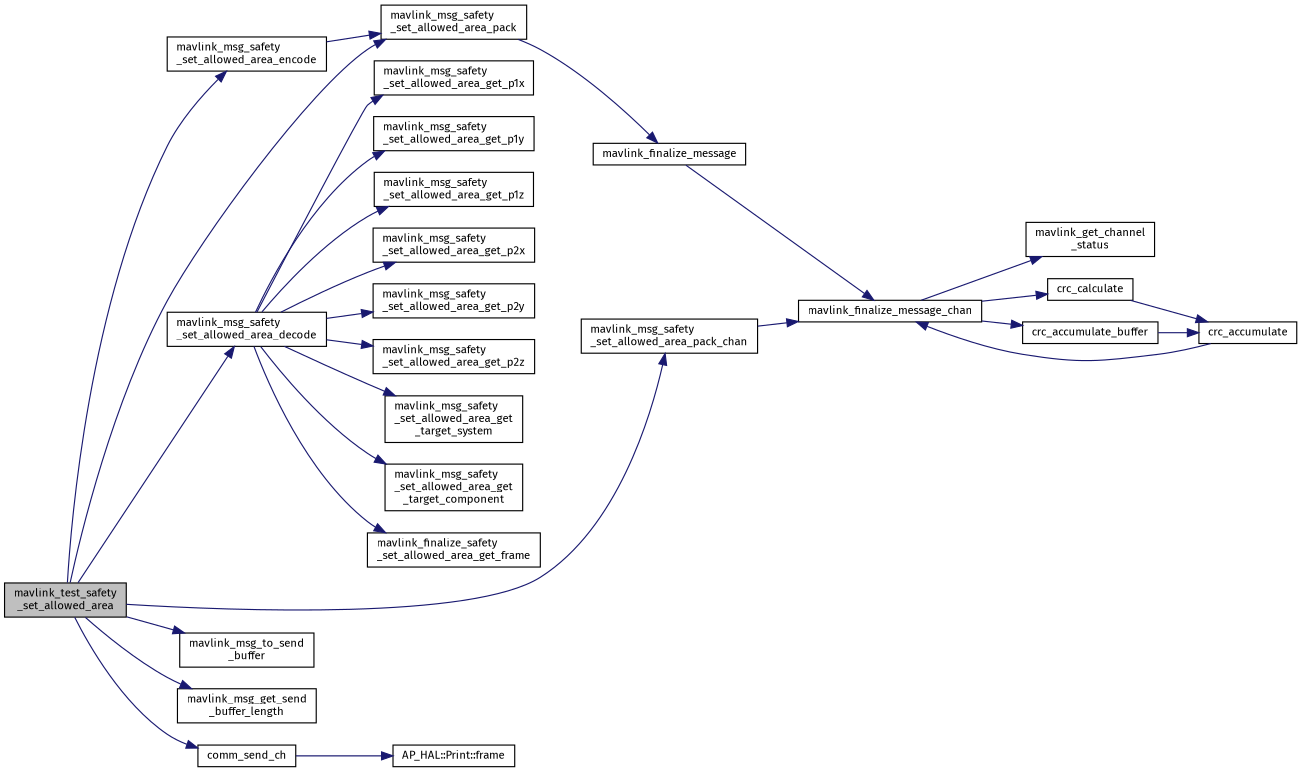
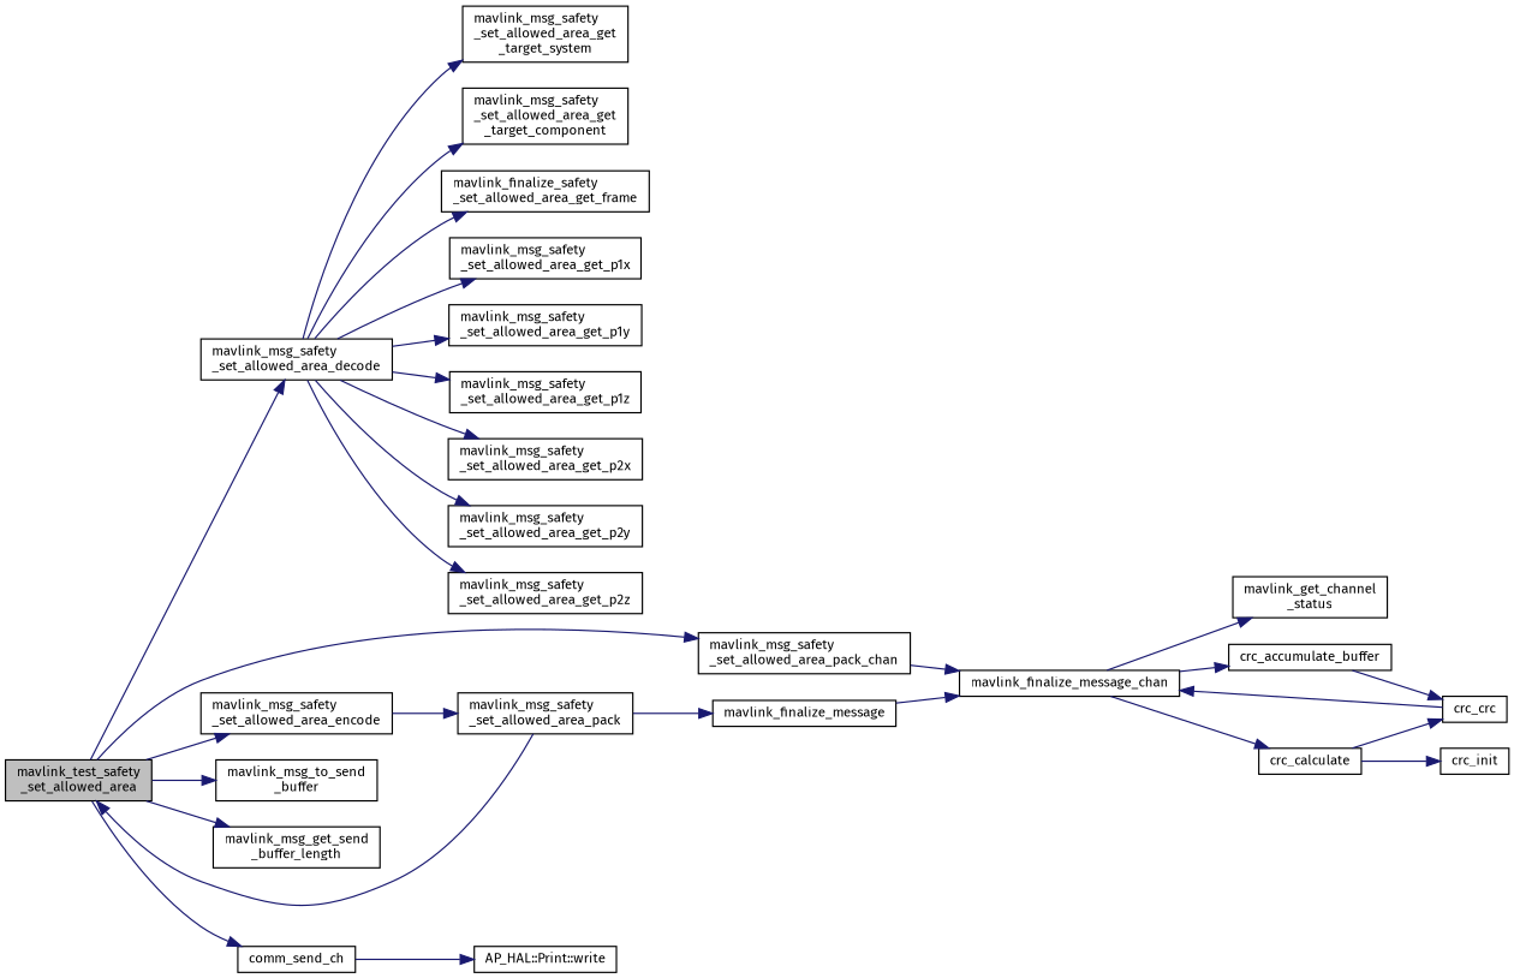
  digraph {
    fontname="Fira Sans"
    rankdir=LR
    node [color=black fillcolor=white fontname="Fira Sans" fontsize=10 shape=record style=filled]
    edge [color=midnightblue fontname="Fira Sans" fontsize=10 labelfontname=Helvetica labelfontsize=10 style=solid]
    n1 [fillcolor=grey75 fontcolor=black height=0.2 label="mavlink_test_safety\l_set_allowed_area" width=0.4]
    n2 [height=0.2 label="mavlink_msg_safety\l_set_allowed_area_encode" width=0.4]
    n3 [height=0.2 label="mavlink_msg_safety\l_set_allowed_area_pack" width=0.4]
    n4 [height=0.2 label="mavlink_msg_safety\l_set_allowed_area_decode" width=0.4]
    n5 [height=0.2 label="mavlink_msg_safety\l_set_allowed_area_pack_chan" width=0.4]
    n6 [height=0.2 label="mavlink_msg_to_send\l_buffer" width=0.4]
    n7 [height=0.2 label="mavlink_msg_get_send\l_buffer_length" width=0.4]
    n8 [height=0.2 label=comm_send_ch width=0.4]
    n9 [height=0.2 label=mavlink_finalize_message width=0.4]
    n10 [height=0.2 label="mavlink_msg_safety\l_set_allowed_area_get_p1x" width=0.4]
    n11 [height=0.2 label="mavlink_msg_safety\l_set_allowed_area_get_p1y" width=0.4]
    n12 [height=0.2 label="mavlink_msg_safety\l_set_allowed_area_get_p1z" width=0.4]
    n13 [height=0.2 label="mavlink_msg_safety\l_set_allowed_area_get_p2x" width=0.4]
    n14 [height=0.2 label="mavlink_msg_safety\l_set_allowed_area_get_p2y" width=0.4]
    n15 [height=0.2 label="mavlink_msg_safety\l_set_allowed_area_get_p2z" width=0.4]
    n16 [height=0.2 label="mavlink_msg_safety\l_set_allowed_area_get\l_target_system" width=0.4]
    n17 [height=0.2 label="mavlink_msg_safety\l_set_allowed_area_get\l_target_component" width=0.4]
    n18 [height=0.2 label="mavlink_finalize_safety\l_set_allowed_area_get_frame" width=0.4]
    n19 [height=0.2 label=mavlink_finalize_message_chan width=0.4]
-   n20 [height=0.2 label="AP_HAL::Print::frame" width=0.4]
+   n20 [height=0.2 label="AP_HAL::Print::write" width=0.4]
    n21 [height=0.2 label="mavlink_get_channel\l_status" width=0.4]
    n22 [height=0.2 label=crc_calculate width=0.4]
    n23 [height=0.2 label=crc_accumulate_buffer width=0.4]
-   n24 [height=0.2 label=crc_accumulate width=0.4]
+   n24 [height=0.2 label=crc_crc width=0.4]
+   n25 [height=0.2 label=crc_init width=0.4]
    n1 -> n2
-   n1 -> n3
+   n3 -> n1
    n1 -> n4
    n1 -> n5
    n1 -> n6
    n1 -> n7
    n1 -> n8
    n2 -> n3
    n3 -> n9
    n4 -> n10
    n4 -> n11
    n4 -> n12
    n4 -> n13
    n4 -> n14
    n4 -> n15
    n4 -> n16
    n4 -> n17
    n4 -> n18
    n5 -> n19
    n8 -> n20
    n9 -> n19
    n19 -> n21
    n19 -> n22
    n19 -> n23
    n22 -> n24
+   n22 -> n25
    n23 -> n24
    n24 -> n19
  }
